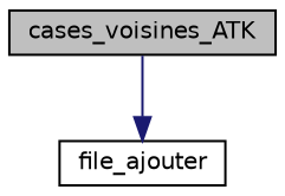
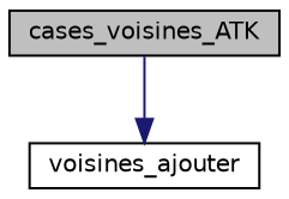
  digraph {
    rankdir=TB
    node [color=black fontname=Helvetica fontsize=10 shape=record]
    n1 [fillcolor=grey75 fontcolor=black height=0.2 label=cases_voisines_ATK style=filled width=0.4]
-   n2 [height=0.2 label=file_ajouter width=0.4]
+   n2 [height=0.2 label=voisines_ajouter width=0.4]
    n1 -> n2 [color=midnightblue fontname=Helvetica fontsize=10 labelfontname=Helvetica labelfontsize=10 style=solid]
  }
